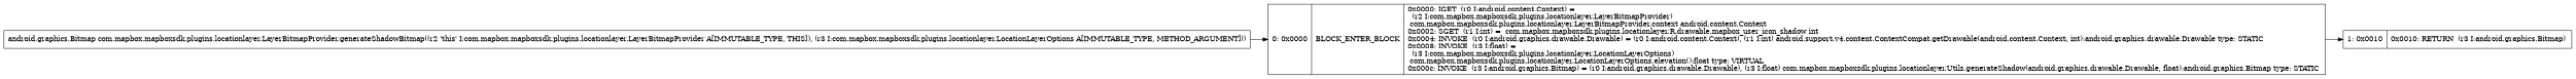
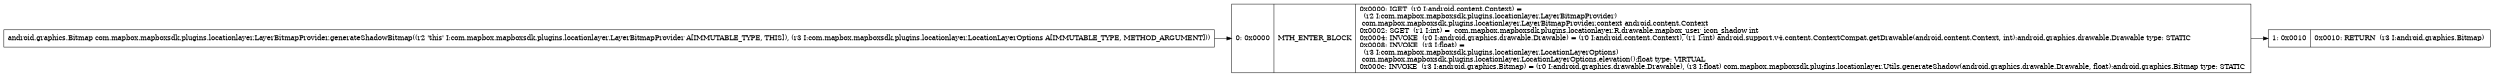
  digraph {
    rankdir=LR
    node [shape=record]
-   n1 [label="{0\:\ 0x0000|BLOCK_ENTER_BLOCK\l|0x0000: IGET  (r0 I:android.content.Context) = \l  (r2 I:com.mapbox.mapboxsdk.plugins.locationlayer.LayerBitmapProvider)\l com.mapbox.mapboxsdk.plugins.locationlayer.LayerBitmapProvider.context android.content.Context \l0x0002: SGET  (r1 I:int) =  com.mapbox.mapboxsdk.plugins.locationlayer.R.drawable.mapbox_user_icon_shadow int \l0x0004: INVOKE  (r0 I:android.graphics.drawable.Drawable) = (r0 I:android.content.Context), (r1 I:int) android.support.v4.content.ContextCompat.getDrawable(android.content.Context, int):android.graphics.drawable.Drawable type: STATIC \l0x0008: INVOKE  (r3 I:float) = \l  (r3 I:com.mapbox.mapboxsdk.plugins.locationlayer.LocationLayerOptions)\l com.mapbox.mapboxsdk.plugins.locationlayer.LocationLayerOptions.elevation():float type: VIRTUAL \l0x000c: INVOKE  (r3 I:android.graphics.Bitmap) = (r0 I:android.graphics.drawable.Drawable), (r3 I:float) com.mapbox.mapboxsdk.plugins.locationlayer.Utils.generateShadow(android.graphics.drawable.Drawable, float):android.graphics.Bitmap type: STATIC \l}"]
+   n1 [label="{0\:\ 0x0000|MTH_ENTER_BLOCK\l|0x0000: IGET  (r0 I:android.content.Context) = \l  (r2 I:com.mapbox.mapboxsdk.plugins.locationlayer.LayerBitmapProvider)\l com.mapbox.mapboxsdk.plugins.locationlayer.LayerBitmapProvider.context android.content.Context \l0x0002: SGET  (r1 I:int) =  com.mapbox.mapboxsdk.plugins.locationlayer.R.drawable.mapbox_user_icon_shadow int \l0x0004: INVOKE  (r0 I:android.graphics.drawable.Drawable) = (r0 I:android.content.Context), (r1 I:int) android.support.v4.content.ContextCompat.getDrawable(android.content.Context, int):android.graphics.drawable.Drawable type: STATIC \l0x0008: INVOKE  (r3 I:float) = \l  (r3 I:com.mapbox.mapboxsdk.plugins.locationlayer.LocationLayerOptions)\l com.mapbox.mapboxsdk.plugins.locationlayer.LocationLayerOptions.elevation():float type: VIRTUAL \l0x000c: INVOKE  (r3 I:android.graphics.Bitmap) = (r0 I:android.graphics.drawable.Drawable), (r3 I:float) com.mapbox.mapboxsdk.plugins.locationlayer.Utils.generateShadow(android.graphics.drawable.Drawable, float):android.graphics.Bitmap type: STATIC \l}"]
    n2 [label="{1\:\ 0x0010|0x0010: RETURN  (r3 I:android.graphics.Bitmap) \l}"]
    n3 [label="{android.graphics.Bitmap com.mapbox.mapboxsdk.plugins.locationlayer.LayerBitmapProvider.generateShadowBitmap((r2 'this' I:com.mapbox.mapboxsdk.plugins.locationlayer.LayerBitmapProvider A[IMMUTABLE_TYPE, THIS]), (r3 I:com.mapbox.mapboxsdk.plugins.locationlayer.LocationLayerOptions A[IMMUTABLE_TYPE, METHOD_ARGUMENT])) }"]
    n1 -> n2
    n3 -> n1
  }
